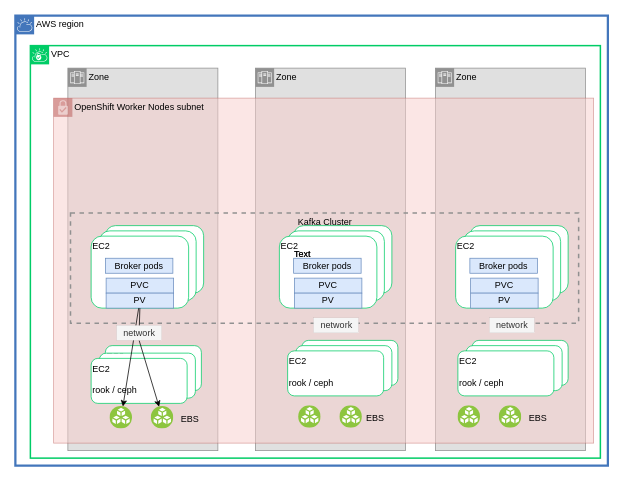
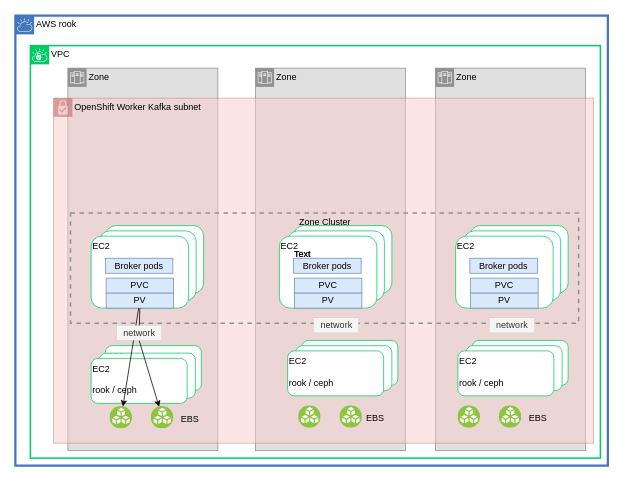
  <mxCell id="0" />
  <mxCell id="1" parent="0" />
- <mxCell id="2" value="AWS region" style="shape=mxgraph.ibm.box;prType=cloud;fontStyle=0;verticalAlign=top;align=left;spacingLeft=32;spacingTop=4;fillColor=none;rounded=0;whiteSpace=wrap;html=1;strokeColor=#4376BB;strokeWidth=3;dashed=0;container=1;spacing=-4;collapsible=0;expand=0;recursiveResize=0;" parent="1" vertex="1"><mxGeometry x="20" y="20" width="790" height="600" as="geometry" /></mxCell>
+ <mxCell id="2" value="AWS rook" style="shape=mxgraph.ibm.box;prType=cloud;fontStyle=0;verticalAlign=top;align=left;spacingLeft=32;spacingTop=4;fillColor=none;rounded=0;whiteSpace=wrap;html=1;strokeColor=#4376BB;strokeWidth=3;dashed=0;container=1;spacing=-4;collapsible=0;expand=0;recursiveResize=0;" parent="1" vertex="1"><mxGeometry x="20" y="20" width="790" height="600" as="geometry" /></mxCell>
  <mxCell id="3" value="VPC" style="shape=mxgraph.ibm.box;prType=vpc;fontStyle=0;verticalAlign=top;align=left;spacingLeft=32;spacingTop=4;rounded=0;whiteSpace=wrap;html=1;strokeWidth=2;dashed=0;container=1;spacing=-4;collapsible=0;expand=0;recursiveResize=0;strokeColor=#00CC66;" parent="2" vertex="1"><mxGeometry x="20" y="40" width="760" height="550" as="geometry" /></mxCell>
  <mxCell id="4" value="Zone" style="shape=mxgraph.ibm.box;prType=zone;fontStyle=0;verticalAlign=top;align=left;spacingLeft=32;spacingTop=4;fillColor=#E0E0E0;rounded=0;whiteSpace=wrap;html=1;strokeColor=#919191;strokeWidth=1;dashed=0;container=1;spacing=-4;collapsible=0;expand=0;recursiveResize=0;" parent="3" vertex="1"><mxGeometry x="300" y="30" width="200" height="510" as="geometry" /></mxCell>
  <mxCell id="5" value="Zone" style="shape=mxgraph.ibm.box;prType=zone;fontStyle=0;verticalAlign=top;align=left;spacingLeft=32;spacingTop=4;fillColor=#E0E0E0;rounded=0;whiteSpace=wrap;html=1;strokeColor=#919191;strokeWidth=1;dashed=0;container=1;spacing=-4;collapsible=0;expand=0;recursiveResize=0;" parent="3" vertex="1"><mxGeometry x="540" y="30" width="200" height="510" as="geometry" /></mxCell>
  <mxCell id="6" value="Zone" style="shape=mxgraph.ibm.box;prType=zone;fontStyle=0;verticalAlign=top;align=left;spacingLeft=32;spacingTop=4;fillColor=#E0E0E0;rounded=0;whiteSpace=wrap;html=1;strokeColor=#919191;strokeWidth=1;dashed=0;container=1;spacing=-4;collapsible=0;expand=0;recursiveResize=0;" parent="3" vertex="1"><mxGeometry x="50" y="30" width="200" height="510" as="geometry" /></mxCell>
- <mxCell id="7" value="OpenShift Worker Nodes subnet" style="shape=mxgraph.ibm.box;prType=subnet;fontStyle=0;verticalAlign=top;align=left;spacingLeft=32;spacingTop=4;rounded=0;whiteSpace=wrap;html=1;strokeWidth=1;dashed=0;container=1;spacing=-4;collapsible=0;expand=0;recursiveResize=0;opacity=50;fillColor=#f8cecc;strokeColor=#b85450;" parent="6" vertex="1"><mxGeometry x="-19" y="40" width="720" height="460" as="geometry" /></mxCell>
+ <mxCell id="7" value="OpenShift Worker Kafka subnet" style="shape=mxgraph.ibm.box;prType=subnet;fontStyle=0;verticalAlign=top;align=left;spacingLeft=32;spacingTop=4;rounded=0;whiteSpace=wrap;html=1;strokeWidth=1;dashed=0;container=1;spacing=-4;collapsible=0;expand=0;recursiveResize=0;opacity=50;fillColor=#f8cecc;strokeColor=#b85450;" parent="6" vertex="1"><mxGeometry x="-19" y="40" width="720" height="460" as="geometry" /></mxCell>
  <mxCell id="8" value="" style="group" parent="7" vertex="1" connectable="0"><mxGeometry x="326.5" y="410" width="85" height="30" as="geometry" /></mxCell>
  <mxCell id="9" value="" style="aspect=fixed;perimeter=ellipsePerimeter;html=1;align=center;shadow=0;dashed=0;fontColor=#4277BB;labelBackgroundColor=#ffffff;fontSize=12;spacingTop=3;image;image=img/lib/ibm/vpc/BlockStorage.svg;strokeColor=#00CC66;" parent="8" vertex="1"><mxGeometry width="30" height="30" as="geometry" /></mxCell>
  <mxCell id="10" value="" style="aspect=fixed;perimeter=ellipsePerimeter;html=1;align=center;shadow=0;dashed=0;fontColor=#4277BB;labelBackgroundColor=#ffffff;fontSize=12;spacingTop=3;image;image=img/lib/ibm/vpc/BlockStorage.svg;strokeColor=#00CC66;" parent="8" vertex="1"><mxGeometry x="55" width="30" height="30" as="geometry" /></mxCell>
  <mxCell id="11" value="" style="group" parent="7" vertex="1" connectable="0"><mxGeometry x="539" y="410" width="137" height="32" as="geometry" /></mxCell>
  <mxCell id="12" value="" style="group" parent="11" vertex="1" connectable="0"><mxGeometry width="85" height="30" as="geometry" /></mxCell>
  <mxCell id="13" value="" style="aspect=fixed;perimeter=ellipsePerimeter;html=1;align=center;shadow=0;dashed=0;fontColor=#4277BB;labelBackgroundColor=#ffffff;fontSize=12;spacingTop=3;image;image=img/lib/ibm/vpc/BlockStorage.svg;strokeColor=#00CC66;" parent="12" vertex="1"><mxGeometry width="30" height="30" as="geometry" /></mxCell>
  <mxCell id="14" value="" style="aspect=fixed;perimeter=ellipsePerimeter;html=1;align=center;shadow=0;dashed=0;fontColor=#4277BB;labelBackgroundColor=#ffffff;fontSize=12;spacingTop=3;image;image=img/lib/ibm/vpc/BlockStorage.svg;strokeColor=#00CC66;" parent="12" vertex="1"><mxGeometry x="55" width="30" height="30" as="geometry" /></mxCell>
  <mxCell id="15" value="EBS" style="text;html=1;strokeColor=none;fillColor=none;align=center;verticalAlign=middle;whiteSpace=wrap;rounded=0;" parent="11" vertex="1"><mxGeometry x="77" y="2" width="60" height="30" as="geometry" /></mxCell>
  <mxCell id="16" value="EBS" style="text;html=1;strokeColor=none;fillColor=none;align=center;verticalAlign=middle;whiteSpace=wrap;rounded=0;" parent="7" vertex="1"><mxGeometry x="399" y="412" width="60" height="30" as="geometry" /></mxCell>
  <mxCell id="17" value="EC2&lt;br&gt;&lt;br&gt;rook / ceph" style="rounded=1;whiteSpace=wrap;html=1;strokeColor=#00CC66;align=left;horizontal=1;verticalAlign=top;" parent="7" vertex="1"><mxGeometry x="69" y="330" width="128" height="60" as="geometry" /></mxCell>
  <mxCell id="18" value="EC2&lt;br&gt;&lt;br&gt;rook / ceph" style="rounded=1;whiteSpace=wrap;html=1;strokeColor=#00CC66;align=left;horizontal=1;verticalAlign=top;" parent="7" vertex="1"><mxGeometry x="331" y="323" width="128" height="60" as="geometry" /></mxCell>
  <mxCell id="19" value="EC2&lt;br&gt;&lt;br&gt;rook / ceph" style="rounded=1;whiteSpace=wrap;html=1;strokeColor=#00CC66;align=left;horizontal=1;verticalAlign=top;" parent="7" vertex="1"><mxGeometry x="323" y="330" width="128" height="60" as="geometry" /></mxCell>
  <mxCell id="20" value="EC2&lt;br&gt;&lt;br&gt;rook / ceph" style="rounded=1;whiteSpace=wrap;html=1;strokeColor=#00CC66;align=left;horizontal=1;verticalAlign=top;" parent="7" vertex="1"><mxGeometry x="312" y="337" width="128" height="60" as="geometry" /></mxCell>
  <mxCell id="21" value="EC2&lt;br&gt;&lt;br&gt;rook / ceph" style="rounded=1;whiteSpace=wrap;html=1;strokeColor=#00CC66;align=left;horizontal=1;verticalAlign=top;" parent="7" vertex="1"><mxGeometry x="558" y="323" width="128" height="60" as="geometry" /></mxCell>
  <mxCell id="22" value="EC2&lt;br&gt;&lt;br&gt;rook / ceph" style="rounded=1;whiteSpace=wrap;html=1;strokeColor=#00CC66;align=left;horizontal=1;verticalAlign=top;" parent="7" vertex="1"><mxGeometry x="550" y="330" width="128" height="60" as="geometry" /></mxCell>
  <mxCell id="23" value="EC2&lt;br&gt;&lt;br&gt;rook / ceph" style="rounded=1;whiteSpace=wrap;html=1;strokeColor=#00CC66;align=left;horizontal=1;verticalAlign=top;" parent="7" vertex="1"><mxGeometry x="539" y="337" width="128" height="60" as="geometry" /></mxCell>
- <mxCell id="24" value="Kafka Cluster" style="fontStyle=0;verticalAlign=top;align=center;spacingTop=-2;fillColor=none;rounded=0;whiteSpace=wrap;html=1;strokeColor=#919191;strokeWidth=2;dashed=1;container=1;collapsible=0;expand=0;recursiveResize=0;" parent="7" vertex="1"><mxGeometry x="22.5" y="153" width="677.5" height="147" as="geometry" /></mxCell>
+ <mxCell id="24" value="Zone Cluster" style="fontStyle=0;verticalAlign=top;align=center;spacingTop=-2;fillColor=none;rounded=0;whiteSpace=wrap;html=1;strokeColor=#919191;strokeWidth=2;dashed=1;container=1;collapsible=0;expand=0;recursiveResize=0;" parent="7" vertex="1"><mxGeometry x="22.5" y="153" width="677.5" height="147" as="geometry" /></mxCell>
  <mxCell id="25" value="network" style="text;html=1;align=center;verticalAlign=middle;resizable=0;points=[];autosize=1;strokeColor=#666666;fillColor=#f5f5f5;fontColor=#333333;strokeWidth=0;" parent="24" vertex="1"><mxGeometry x="324" y="140" width="60" height="20" as="geometry" /></mxCell>
  <mxCell id="26" value="" style="group" parent="7" vertex="1" connectable="0"><mxGeometry x="50" y="170" width="150" height="110" as="geometry" /></mxCell>
  <mxCell id="27" value="EC2&lt;br&gt;&lt;br&gt;rook / ceph" style="rounded=1;whiteSpace=wrap;html=1;strokeColor=#00CC66;align=left;horizontal=1;verticalAlign=top;" parent="26" vertex="1"><mxGeometry x="19" width="131" height="90" as="geometry" /></mxCell>
  <mxCell id="28" value="EC2&lt;br&gt;&lt;br&gt;rook / ceph" style="rounded=1;whiteSpace=wrap;html=1;strokeColor=#00CC66;align=left;horizontal=1;verticalAlign=top;" parent="26" vertex="1"><mxGeometry x="11" y="7" width="129" height="93" as="geometry" /></mxCell>
  <mxCell id="29" value="EC2&lt;br&gt;&lt;br&gt;" style="rounded=1;whiteSpace=wrap;html=1;strokeColor=#00CC66;align=left;horizontal=1;verticalAlign=top;" parent="26" vertex="1"><mxGeometry y="14" width="130" height="96" as="geometry" /></mxCell>
  <mxCell id="30" value="Broker pods" style="rounded=0;whiteSpace=wrap;html=1;strokeColor=#6c8ebf;fillColor=#dae8fc;" parent="26" vertex="1"><mxGeometry x="19" y="43.5" width="90" height="20" as="geometry" /></mxCell>
  <mxCell id="31" value="PVC" style="rounded=0;whiteSpace=wrap;html=1;strokeColor=#6c8ebf;fillColor=#dae8fc;" parent="26" vertex="1"><mxGeometry x="20" y="70" width="90" height="20" as="geometry" /></mxCell>
  <mxCell id="32" value="PV" style="rounded=0;whiteSpace=wrap;html=1;strokeColor=#6c8ebf;fillColor=#dae8fc;" parent="26" vertex="1"><mxGeometry x="20" y="90" width="90" height="20" as="geometry" /></mxCell>
  <mxCell id="33" value="" style="group" parent="7" vertex="1" connectable="0"><mxGeometry x="301" y="170" width="150" height="110" as="geometry" /></mxCell>
  <mxCell id="34" value="EC2&lt;br&gt;&lt;br&gt;rook / ceph" style="rounded=1;whiteSpace=wrap;html=1;strokeColor=#00CC66;align=left;horizontal=1;verticalAlign=top;" parent="33" vertex="1"><mxGeometry x="19" width="131" height="90" as="geometry" /></mxCell>
  <mxCell id="35" value="EC2&lt;br&gt;&lt;br&gt;rook / ceph" style="rounded=1;whiteSpace=wrap;html=1;strokeColor=#00CC66;align=left;horizontal=1;verticalAlign=top;" parent="33" vertex="1"><mxGeometry x="11" y="7" width="129" height="93" as="geometry" /></mxCell>
  <mxCell id="36" value="EC2&lt;br&gt;&lt;br&gt;" style="rounded=1;whiteSpace=wrap;html=1;strokeColor=#00CC66;align=left;horizontal=1;verticalAlign=top;" parent="33" vertex="1"><mxGeometry y="14" width="130" height="96" as="geometry" /></mxCell>
  <mxCell id="37" value="Broker pods" style="rounded=0;whiteSpace=wrap;html=1;strokeColor=#6c8ebf;fillColor=#dae8fc;" parent="33" vertex="1"><mxGeometry x="19" y="43.5" width="90" height="20" as="geometry" /></mxCell>
  <mxCell id="38" value="PVC" style="rounded=0;whiteSpace=wrap;html=1;strokeColor=#6c8ebf;fillColor=#dae8fc;" parent="33" vertex="1"><mxGeometry x="20" y="70" width="90" height="20" as="geometry" /></mxCell>
  <mxCell id="39" value="PV" style="rounded=0;whiteSpace=wrap;html=1;strokeColor=#6c8ebf;fillColor=#dae8fc;" parent="33" vertex="1"><mxGeometry x="20" y="90" width="90" height="20" as="geometry" /></mxCell>
  <mxCell id="40" value="" style="group" parent="7" vertex="1" connectable="0"><mxGeometry x="536" y="170" width="150" height="110" as="geometry" /></mxCell>
  <mxCell id="41" value="EC2&lt;br&gt;&lt;br&gt;rook / ceph" style="rounded=1;whiteSpace=wrap;html=1;strokeColor=#00CC66;align=left;horizontal=1;verticalAlign=top;" parent="40" vertex="1"><mxGeometry x="19" width="131" height="90" as="geometry" /></mxCell>
  <mxCell id="42" value="EC2&lt;br&gt;&lt;br&gt;rook / ceph" style="rounded=1;whiteSpace=wrap;html=1;strokeColor=#00CC66;align=left;horizontal=1;verticalAlign=top;" parent="40" vertex="1"><mxGeometry x="11" y="7" width="129" height="93" as="geometry" /></mxCell>
  <mxCell id="43" value="EC2&lt;br&gt;&lt;br&gt;" style="rounded=1;whiteSpace=wrap;html=1;strokeColor=#00CC66;align=left;horizontal=1;verticalAlign=top;" parent="40" vertex="1"><mxGeometry y="14" width="130" height="96" as="geometry" /></mxCell>
  <mxCell id="44" value="Broker pods" style="rounded=0;whiteSpace=wrap;html=1;strokeColor=#6c8ebf;fillColor=#dae8fc;" parent="40" vertex="1"><mxGeometry x="19" y="43.5" width="90" height="20" as="geometry" /></mxCell>
  <mxCell id="45" value="PVC" style="rounded=0;whiteSpace=wrap;html=1;strokeColor=#6c8ebf;fillColor=#dae8fc;" parent="40" vertex="1"><mxGeometry x="20" y="70" width="90" height="20" as="geometry" /></mxCell>
  <mxCell id="46" value="PV" style="rounded=0;whiteSpace=wrap;html=1;strokeColor=#6c8ebf;fillColor=#dae8fc;" parent="40" vertex="1"><mxGeometry x="20" y="90" width="90" height="20" as="geometry" /></mxCell>
  <mxCell id="47" value="network" style="text;html=1;align=center;verticalAlign=middle;resizable=0;points=[];autosize=1;strokeColor=#666666;fillColor=#f5f5f5;fontColor=#333333;strokeWidth=0;" parent="7" vertex="1"><mxGeometry x="581" y="293" width="60" height="20" as="geometry" /></mxCell>
  <mxCell id="48" value="" style="group" parent="1" vertex="1" connectable="0"><mxGeometry x="146" y="541" width="137" height="32" as="geometry" /></mxCell>
  <mxCell id="49" value="" style="group" parent="48" vertex="1" connectable="0"><mxGeometry width="85" height="30" as="geometry" /></mxCell>
  <mxCell id="50" value="" style="aspect=fixed;perimeter=ellipsePerimeter;html=1;align=center;shadow=0;dashed=0;fontColor=#4277BB;labelBackgroundColor=#ffffff;fontSize=12;spacingTop=3;image;image=img/lib/ibm/vpc/BlockStorage.svg;strokeColor=#00CC66;" parent="49" vertex="1"><mxGeometry width="30" height="30" as="geometry" /></mxCell>
  <mxCell id="51" value="" style="aspect=fixed;perimeter=ellipsePerimeter;html=1;align=center;shadow=0;dashed=0;fontColor=#4277BB;labelBackgroundColor=#ffffff;fontSize=12;spacingTop=3;image;image=img/lib/ibm/vpc/BlockStorage.svg;strokeColor=#00CC66;" parent="49" vertex="1"><mxGeometry x="55" width="30" height="30" as="geometry" /></mxCell>
  <mxCell id="52" value="EBS" style="text;html=1;strokeColor=none;fillColor=none;align=center;verticalAlign=middle;whiteSpace=wrap;rounded=0;" parent="48" vertex="1"><mxGeometry x="77" y="2" width="60" height="30" as="geometry" /></mxCell>
  <mxCell id="53" value="EC2&lt;br&gt;&lt;br&gt;rook / ceph" style="rounded=1;whiteSpace=wrap;html=1;strokeColor=#00CC66;align=left;horizontal=1;verticalAlign=top;" parent="1" vertex="1"><mxGeometry x="132" y="470" width="128" height="60" as="geometry" /></mxCell>
  <mxCell id="54" value="EC2&lt;br&gt;&lt;br&gt;rook / ceph" style="rounded=1;whiteSpace=wrap;html=1;strokeColor=#00CC66;align=left;horizontal=1;verticalAlign=top;" parent="1" vertex="1"><mxGeometry x="121" y="477" width="128" height="60" as="geometry" /></mxCell>
  <mxCell id="55" style="edgeStyle=none;html=1;" parent="1" source="32" target="50" edge="1"><mxGeometry relative="1" as="geometry" /></mxCell>
  <mxCell id="56" style="edgeStyle=none;html=1;exitX=0.5;exitY=1;exitDx=0;exitDy=0;startArrow=none;" parent="1" source="59" target="51" edge="1"><mxGeometry relative="1" as="geometry" /></mxCell>
  <mxCell id="57" value="Text" style="text;html=1;strokeColor=none;fillColor=none;align=center;verticalAlign=middle;whiteSpace=wrap;rounded=0;" parent="1" vertex="1"><mxGeometry x="373" y="323" width="60" height="30" as="geometry" /></mxCell>
  <mxCell id="58" value="Text" style="text;html=1;strokeColor=none;fillColor=none;align=center;verticalAlign=middle;whiteSpace=wrap;rounded=0;" parent="1" vertex="1"><mxGeometry x="373" y="323" width="60" height="30" as="geometry" /></mxCell>
  <mxCell id="59" value="network" style="text;html=1;align=center;verticalAlign=middle;resizable=0;points=[];autosize=1;strokeColor=#666666;fillColor=#f5f5f5;fontColor=#333333;strokeWidth=0;" parent="1" vertex="1"><mxGeometry x="155" y="433" width="60" height="20" as="geometry" /></mxCell>
  <mxCell id="60" value="" style="edgeStyle=none;html=1;exitX=0.5;exitY=1;exitDx=0;exitDy=0;endArrow=none;" parent="1" source="32" target="59" edge="1"><mxGeometry relative="1" as="geometry"><mxPoint x="186" y="410" as="sourcePoint" /><mxPoint x="212.981" y="541.307" as="targetPoint" /></mxGeometry></mxCell>
